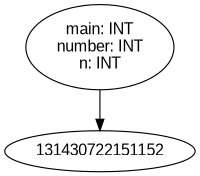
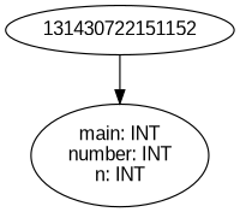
  digraph {
    fontname="Liberation Sans"
    node [fontname="Liberation Sans"]
    n1 [label="main: INT\nnumber: INT\nn: INT"]
    131430722151152
-   n1 -> 131430722151152 [fontname="Liberation Sans"]
+   131430722151152 -> n1 [fontname="Liberation Sans"]
  }
